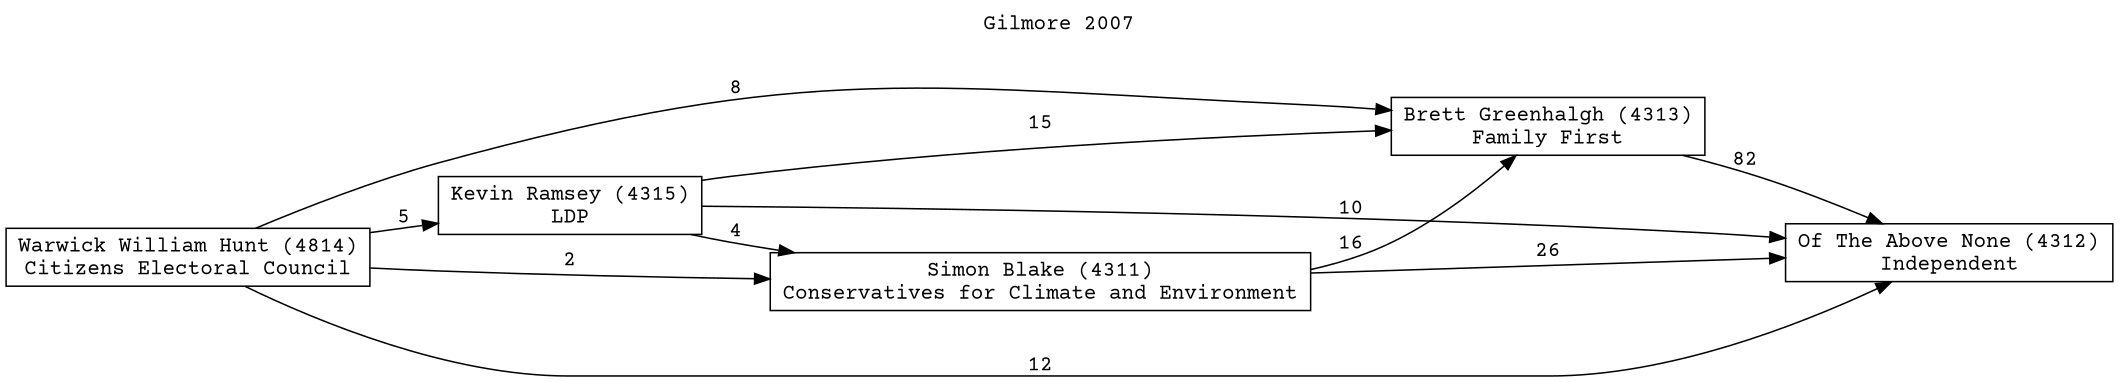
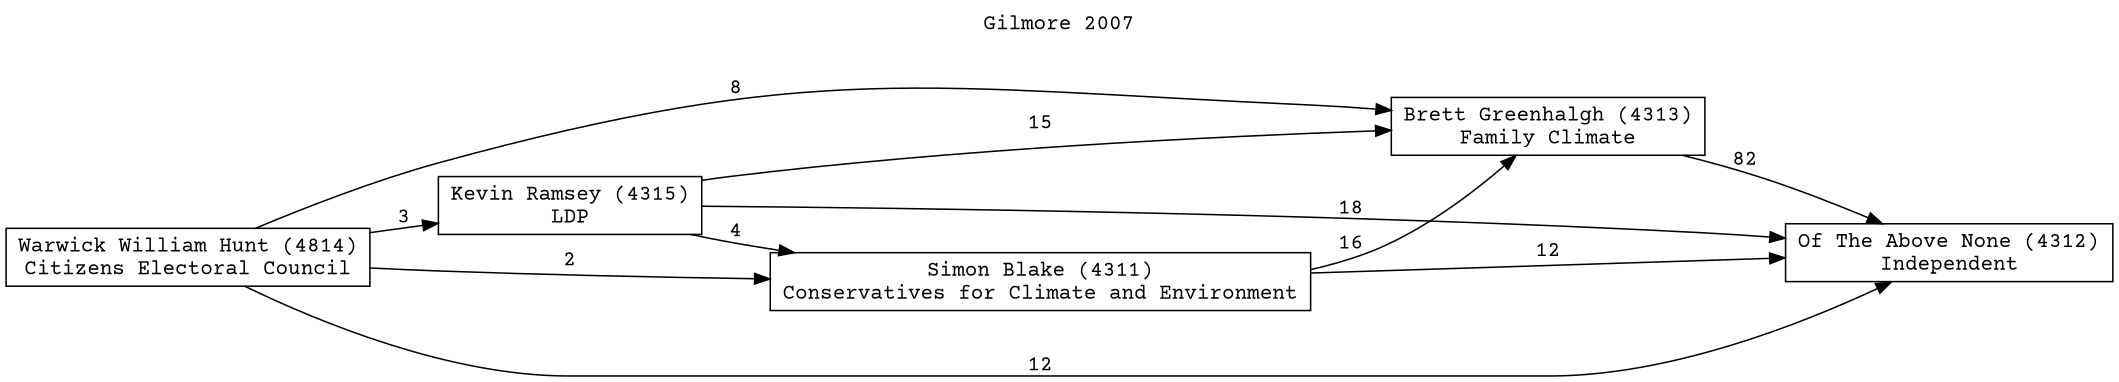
  digraph {
    fontname="Courier Prime"
    label="Gilmore 2007"
    labelloc=t
    mclimit=10
    rankdir=LR
    node [fontname="Courier Prime" shape=box]
    edge [fontname="Courier Prime"]
-   n1 [label="Brett Greenhalgh (4313)\nFamily First"]
+   n1 [label="Brett Greenhalgh (4313)\nFamily Climate"]
    n2 [label="Of The Above None (4312)\nIndependent"]
    n3 [label="Kevin Ramsey (4315)\nLDP"]
    n4 [label="Simon Blake (4311)\nConservatives for Climate and Environment"]
    n5 [label="Warwick William Hunt (4814)\nCitizens Electoral Council"]
    n1 -> n2 [label=82]
    n3 -> n1 [label=15]
-   n3 -> n2 [label=10]
+   n3 -> n2 [label=18]
    n3 -> n4 [label=4]
    n4 -> n1 [label=16]
-   n4 -> n2 [label=26]
+   n4 -> n2 [label=12]
    n5 -> n1 [label=8]
    n5 -> n2 [label=12]
-   n5 -> n3 [label=5]
+   n5 -> n3 [label=3]
    n5 -> n4 [label=2]
  }
